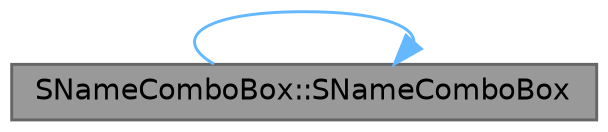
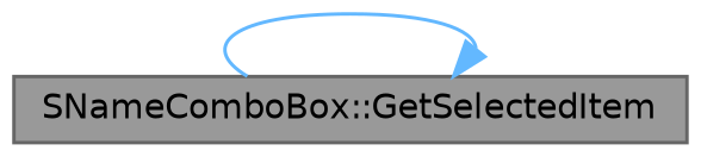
  digraph {
    rankdir=LR
-   n1 [color=gray40 fillcolor=grey60 fontcolor=black fontname=Helvetica fontsize=10 height=0.2 label="SNameComboBox::SNameComboBox" shape=box style=filled width=0.4]
+   n1 [color=gray40 fillcolor=grey60 fontcolor=black fontname=Helvetica fontsize=10 height=0.2 label="SNameComboBox::GetSelectedItem" shape=box style=filled width=0.4]
    n1 -> n1 [color=steelblue1 fontname=Helvetica fontsize=10 labelfontname=Helvetica labelfontsize=10 style=solid]
  }
